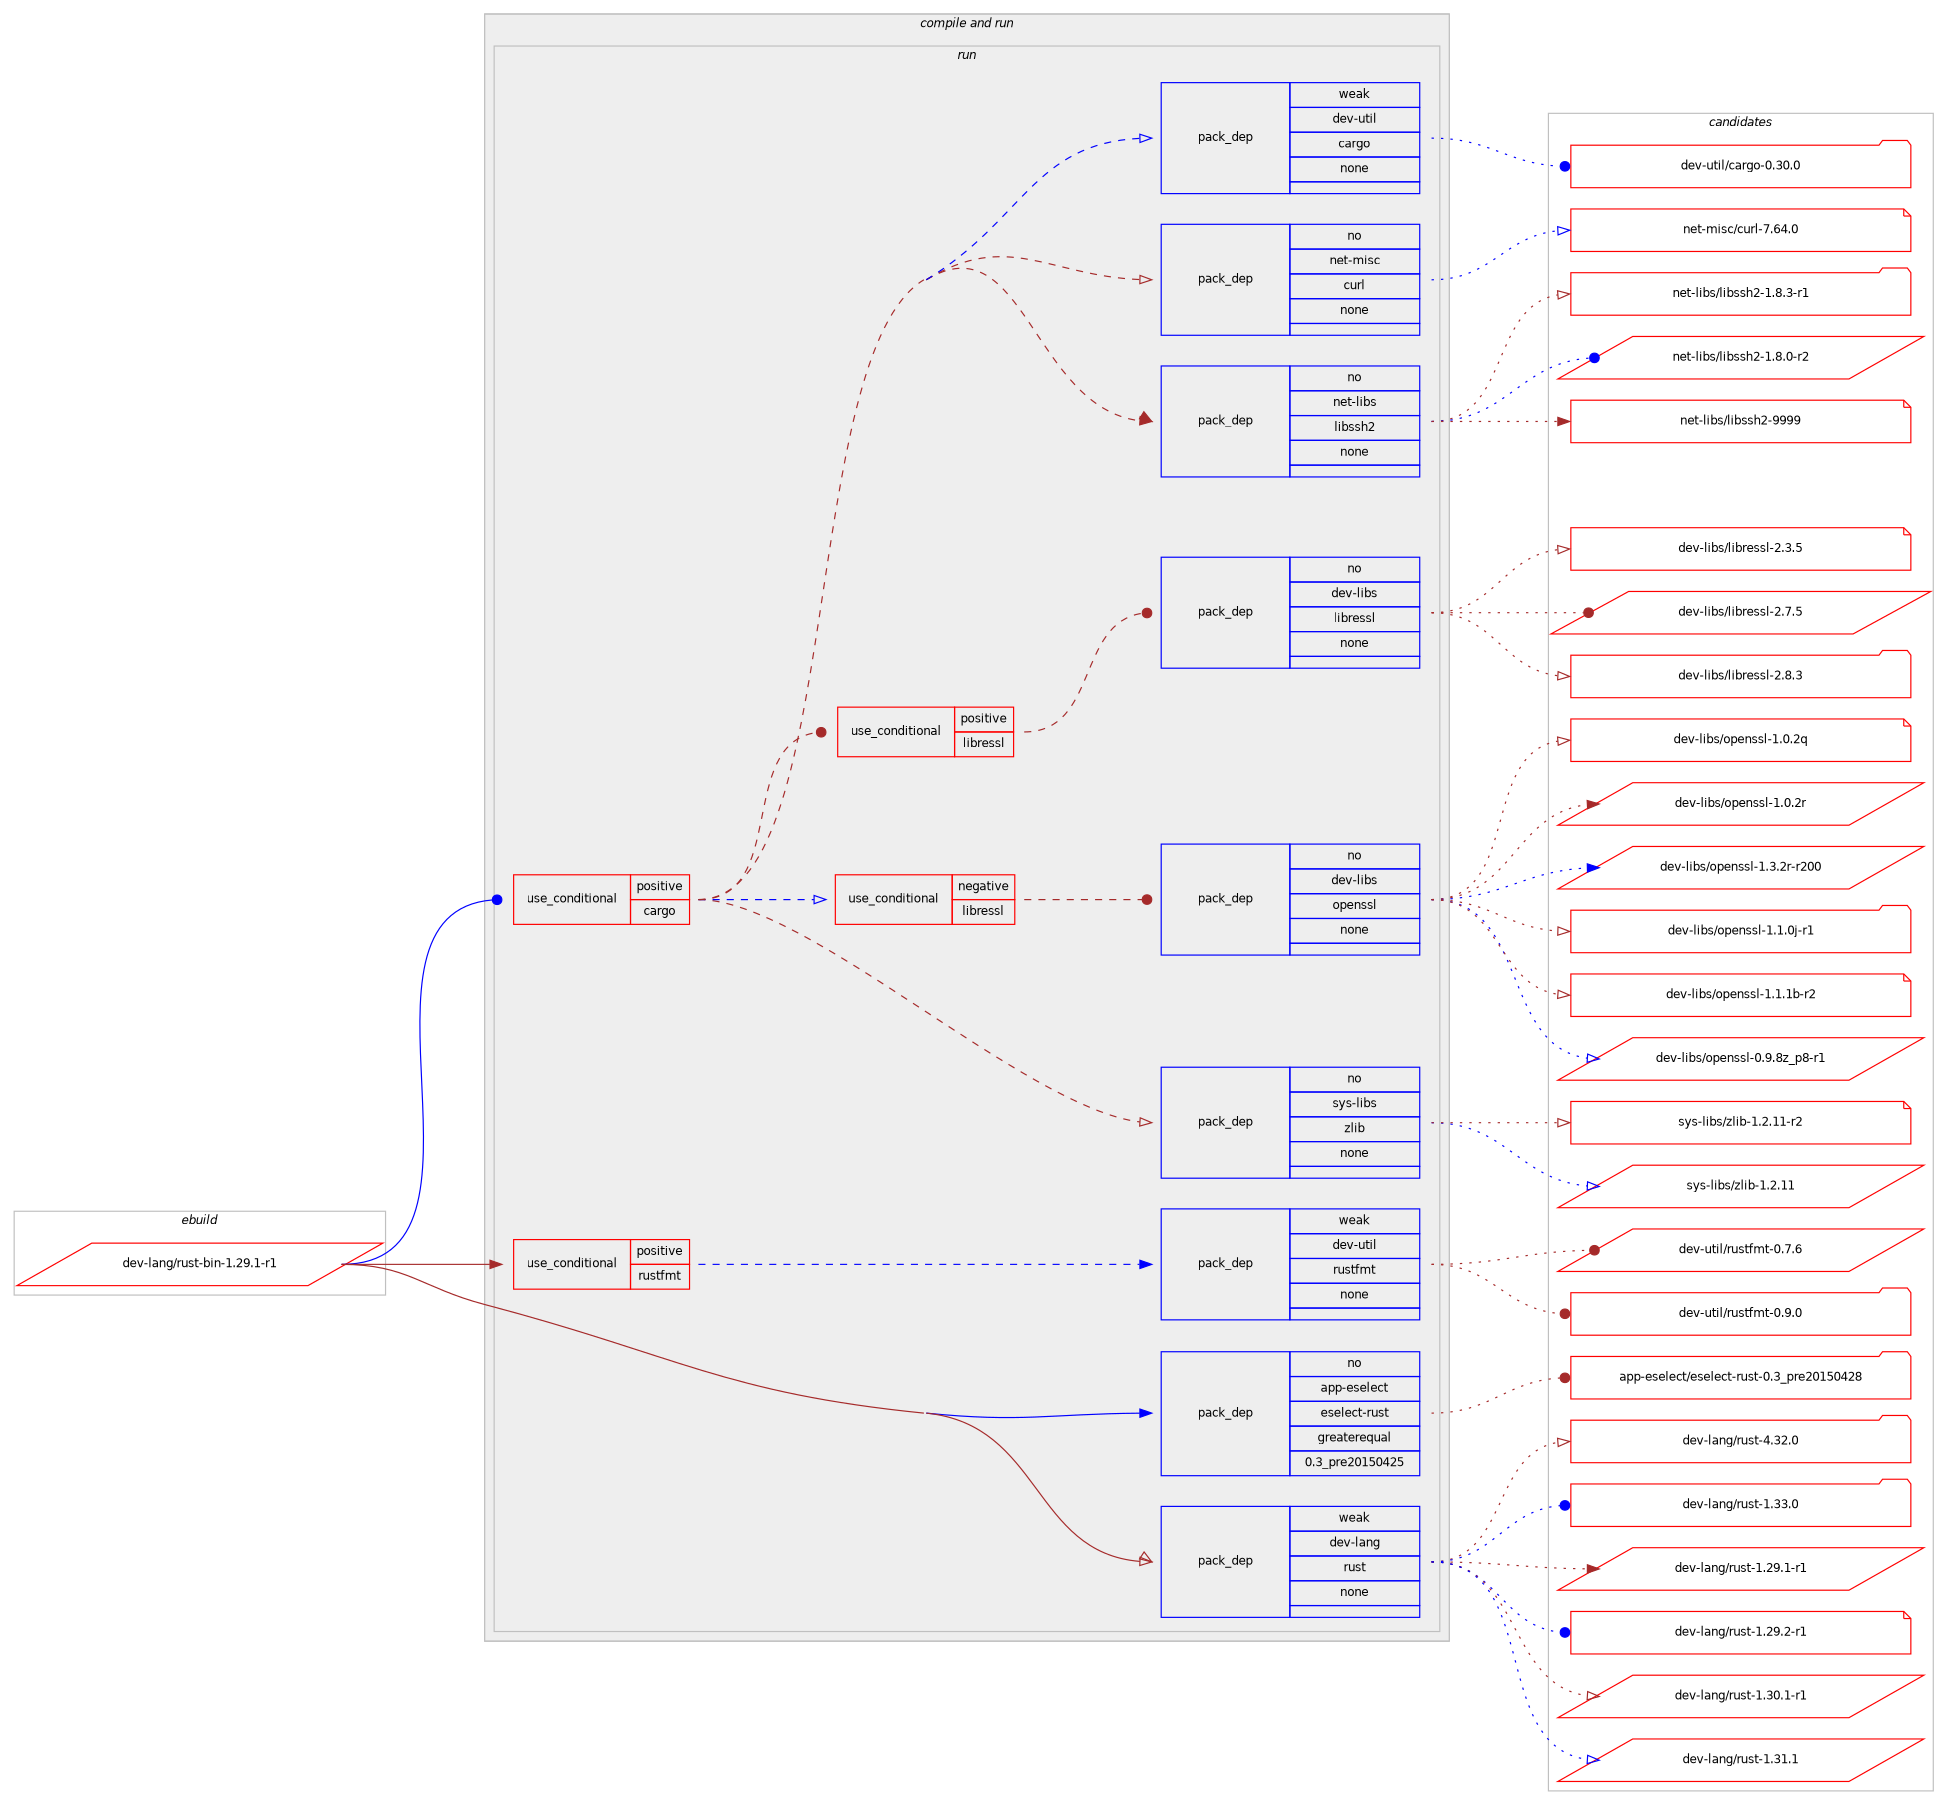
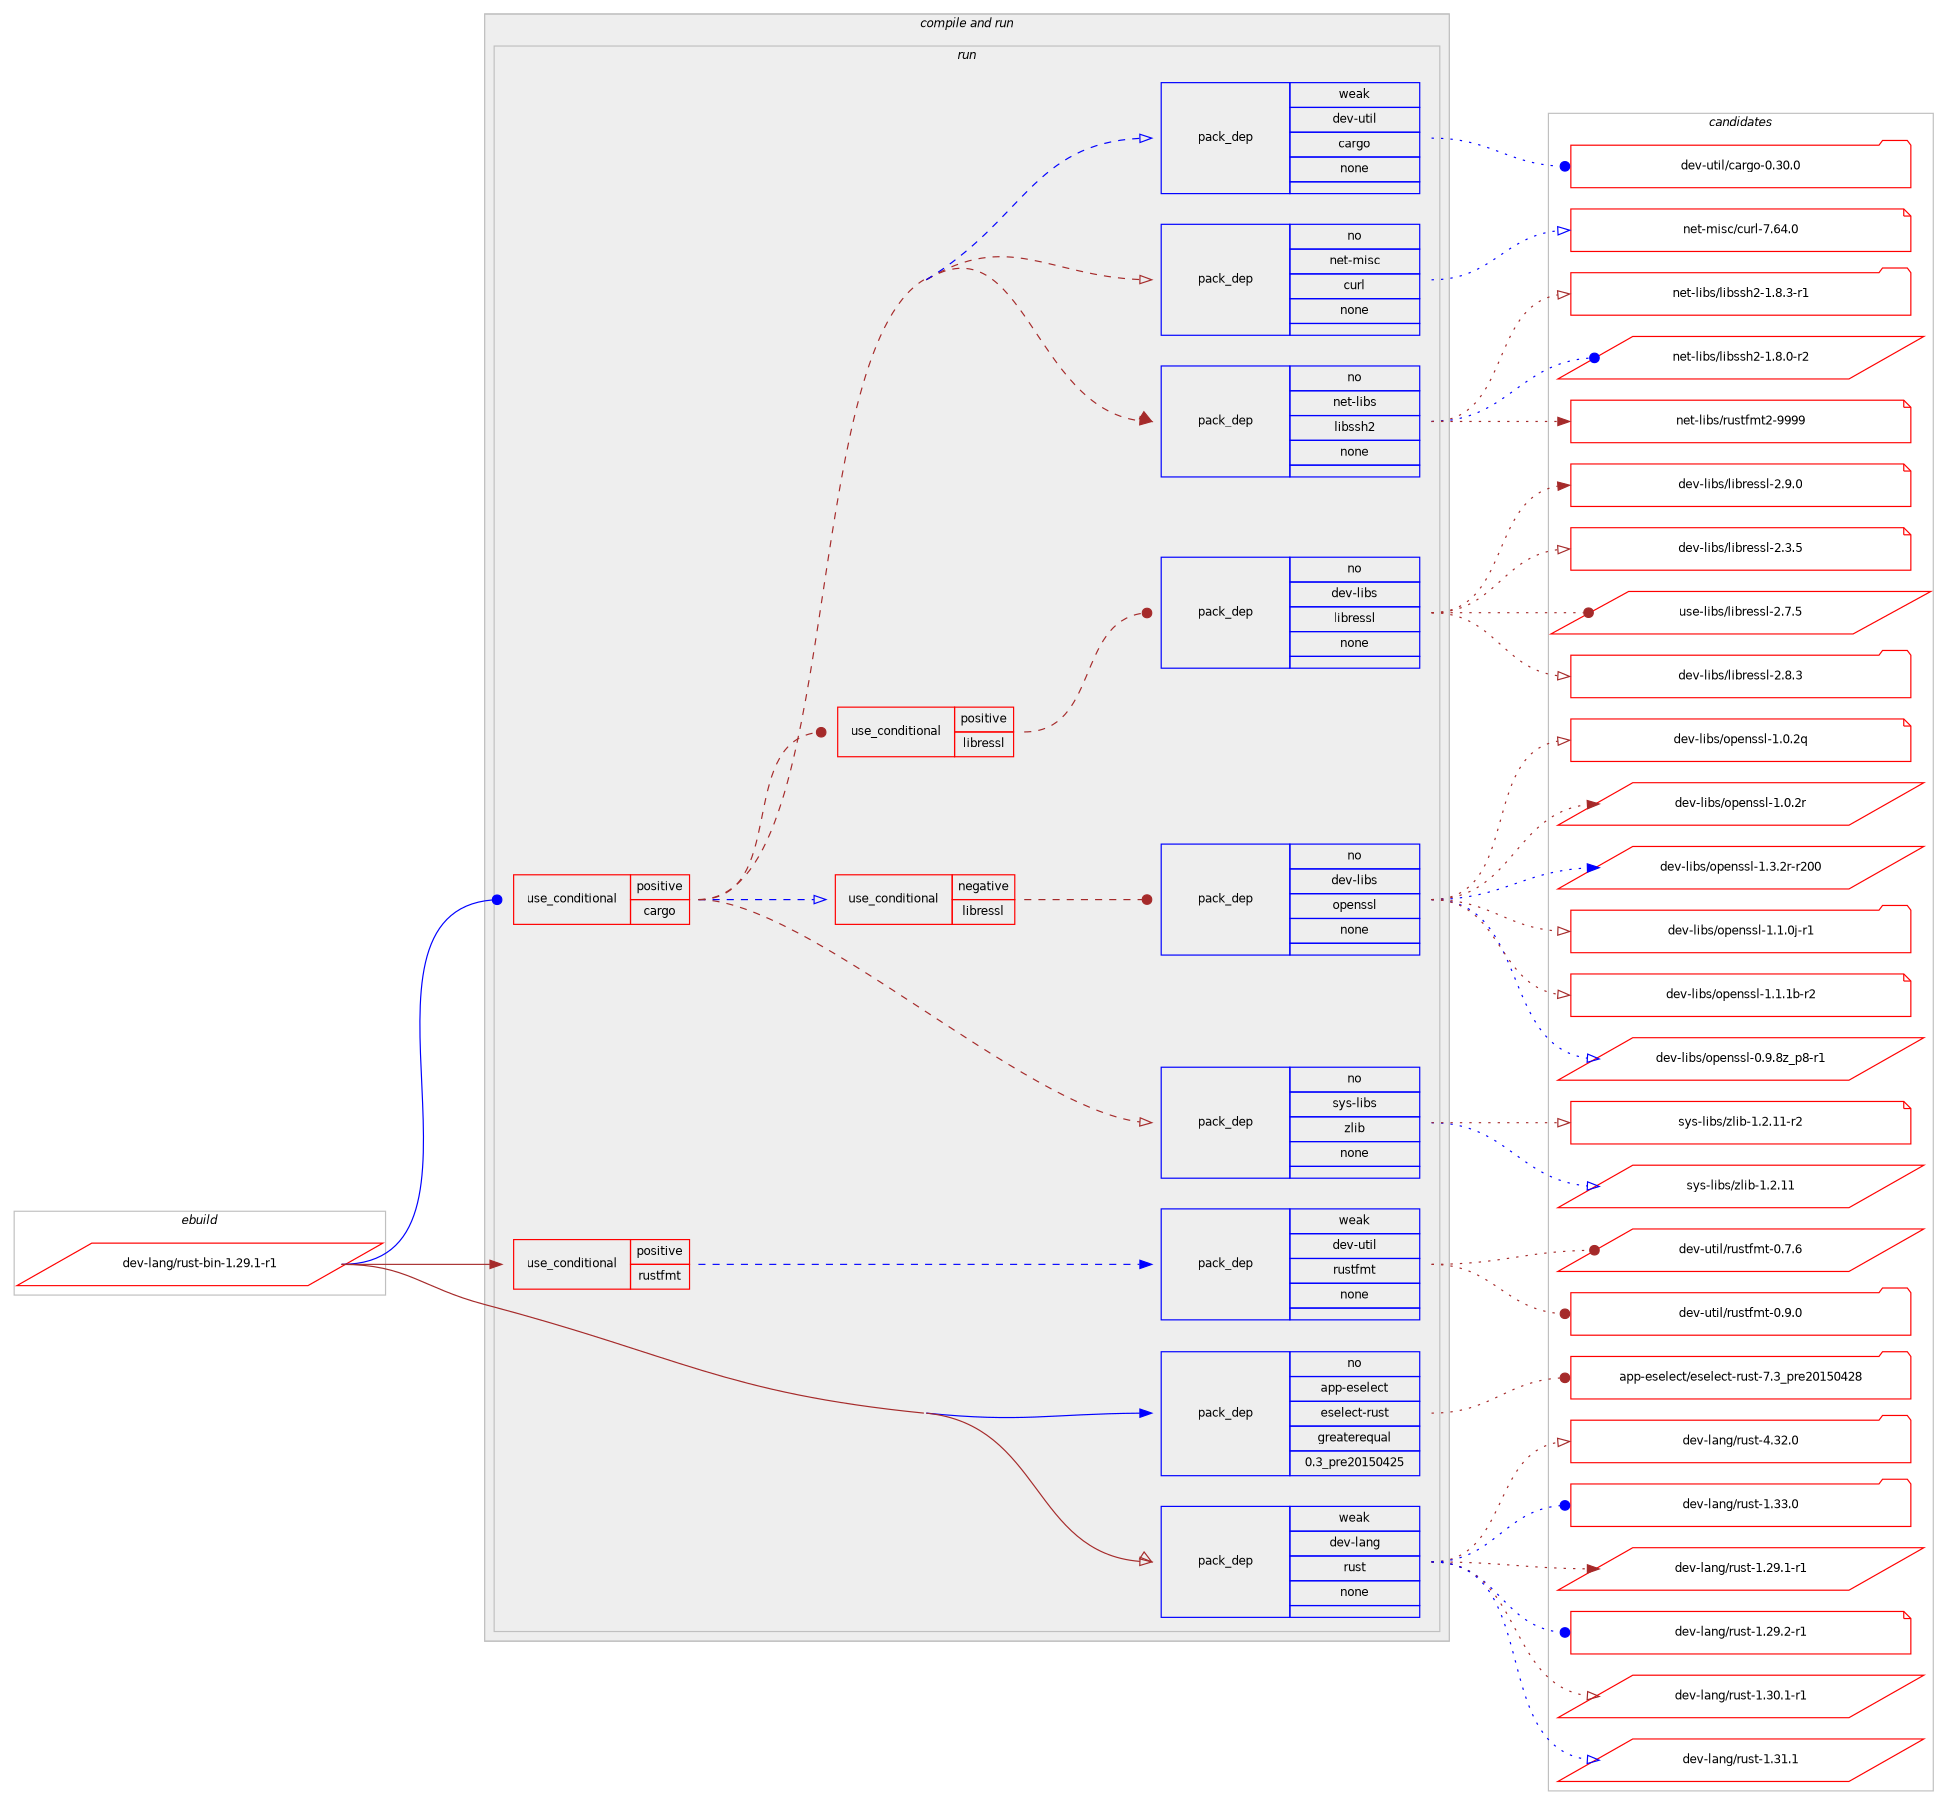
  digraph {
    compound=true
    concentrate=true
    fontname=Helvetica
    fontsize=10
    newrank=true
    rankdir=LR
    ranksep=1.5
    node [color=red fontname=Helvetica fontsize=10 shape=none]
    edge [arrowhead=onormal color=brown headport=w style=dotted tailport=e weight=100]
    n1 [label="dev-lang/rust-bin-1.29.1-r1" shape=parallelogram width=4]
    n2 [color=blue label=<<TABLE BORDER="0" CELLBORDER="1" CELLSPACING="0" CELLPADDING="4" WIDTH="220"><TR><TD ROWSPAN="6" CELLPADDING="30">pack_dep</TD></TR><TR><TD WIDTH="110">no</TD></TR><TR><TD>sys-libs</TD></TR><TR><TD>zlib</TD></TR><TR><TD>none</TD></TR><TR><TD></TD></TR></TABLE>>]
    n3 [color=blue label=<<TABLE BORDER="0" CELLBORDER="1" CELLSPACING="0" CELLPADDING="4" WIDTH="220"><TR><TD ROWSPAN="6" CELLPADDING="30">pack_dep</TD></TR><TR><TD WIDTH="110">no</TD></TR><TR><TD>dev-libs</TD></TR><TR><TD>openssl</TD></TR><TR><TD>none</TD></TR><TR><TD></TD></TR></TABLE>>]
    n4 [label=<<TABLE BORDER="0" CELLBORDER="1" CELLSPACING="0" CELLPADDING="4"><TR><TD ROWSPAN="3" CELLPADDING="10">use_conditional</TD></TR><TR><TD>negative</TD></TR><TR><TD>libressl</TD></TR></TABLE>>]
    n5 [color=blue label=<<TABLE BORDER="0" CELLBORDER="1" CELLSPACING="0" CELLPADDING="4" WIDTH="220"><TR><TD ROWSPAN="6" CELLPADDING="30">pack_dep</TD></TR><TR><TD WIDTH="110">no</TD></TR><TR><TD>dev-libs</TD></TR><TR><TD>libressl</TD></TR><TR><TD>none</TD></TR><TR><TD></TD></TR></TABLE>>]
    n6 [label=<<TABLE BORDER="0" CELLBORDER="1" CELLSPACING="0" CELLPADDING="4"><TR><TD ROWSPAN="3" CELLPADDING="10">use_conditional</TD></TR><TR><TD>positive</TD></TR><TR><TD>libressl</TD></TR></TABLE>>]
    n7 [color=blue label=<<TABLE BORDER="0" CELLBORDER="1" CELLSPACING="0" CELLPADDING="4" WIDTH="220"><TR><TD ROWSPAN="6" CELLPADDING="30">pack_dep</TD></TR><TR><TD WIDTH="110">no</TD></TR><TR><TD>net-libs</TD></TR><TR><TD>libssh2</TD></TR><TR><TD>none</TD></TR><TR><TD></TD></TR></TABLE>>]
    n8 [color=blue label=<<TABLE BORDER="0" CELLBORDER="1" CELLSPACING="0" CELLPADDING="4" WIDTH="220"><TR><TD ROWSPAN="6" CELLPADDING="30">pack_dep</TD></TR><TR><TD WIDTH="110">no</TD></TR><TR><TD>net-misc</TD></TR><TR><TD>curl</TD></TR><TR><TD>none</TD></TR><TR><TD></TD></TR></TABLE>>]
    n9 [color=blue label=<<TABLE BORDER="0" CELLBORDER="1" CELLSPACING="0" CELLPADDING="4" WIDTH="220"><TR><TD ROWSPAN="6" CELLPADDING="30">pack_dep</TD></TR><TR><TD WIDTH="110">weak</TD></TR><TR><TD>dev-util</TD></TR><TR><TD>cargo</TD></TR><TR><TD>none</TD></TR><TR><TD></TD></TR></TABLE>>]
    n10 [label=<<TABLE BORDER="0" CELLBORDER="1" CELLSPACING="0" CELLPADDING="4"><TR><TD ROWSPAN="3" CELLPADDING="10">use_conditional</TD></TR><TR><TD>positive</TD></TR><TR><TD>cargo</TD></TR></TABLE>>]
    n11 [color=blue label=<<TABLE BORDER="0" CELLBORDER="1" CELLSPACING="0" CELLPADDING="4" WIDTH="220"><TR><TD ROWSPAN="6" CELLPADDING="30">pack_dep</TD></TR><TR><TD WIDTH="110">weak</TD></TR><TR><TD>dev-util</TD></TR><TR><TD>rustfmt</TD></TR><TR><TD>none</TD></TR><TR><TD></TD></TR></TABLE>>]
    n12 [label=<<TABLE BORDER="0" CELLBORDER="1" CELLSPACING="0" CELLPADDING="4"><TR><TD ROWSPAN="3" CELLPADDING="10">use_conditional</TD></TR><TR><TD>positive</TD></TR><TR><TD>rustfmt</TD></TR></TABLE>>]
    n13 [color=blue label=<<TABLE BORDER="0" CELLBORDER="1" CELLSPACING="0" CELLPADDING="4" WIDTH="220"><TR><TD ROWSPAN="6" CELLPADDING="30">pack_dep</TD></TR><TR><TD WIDTH="110">no</TD></TR><TR><TD>app-eselect</TD></TR><TR><TD>eselect-rust</TD></TR><TR><TD>greaterequal</TD></TR><TR><TD>0.3_pre20150425</TD></TR></TABLE>>]
    n14 [color=blue label=<<TABLE BORDER="0" CELLBORDER="1" CELLSPACING="0" CELLPADDING="4" WIDTH="220"><TR><TD ROWSPAN="6" CELLPADDING="30">pack_dep</TD></TR><TR><TD WIDTH="110">weak</TD></TR><TR><TD>dev-lang</TD></TR><TR><TD>rust</TD></TR><TR><TD>none</TD></TR><TR><TD></TD></TR></TABLE>>]
    n15 [label="sys-libs/zlib-1.2.11" shape=parallelogram width=4]
    n16 [label="sys-libs/zlib-1.2.11-r2" shape=note width=4]
    n17 [label="dev-libs/openssl-0.9.8z_p8-r1" shape=parallelogram width=4]
    n18 [label="dev-libs/openssl-1.0.2q" shape=note width=4]
    n19 [label="dev-libs/openssl-1.0.2r" shape=parallelogram width=4]
    n20 [label="dev-libs/openssl-1.3.2r-r200" shape=parallelogram width=4]
    n21 [label="dev-libs/openssl-1.1.0j-r1" shape=folder width=4]
    n22 [label="dev-libs/openssl-1.1.1b-r2" shape=note width=4]
    n23 [label="dev-libs/libressl-2.3.5" shape=note width=4]
-   n24 [label="dev-libs/libressl-2.7.5" shape=parallelogram width=4]
+   n24 [label="use-libs/libressl-2.7.5" shape=parallelogram width=4]
    n25 [label="dev-libs/libressl-2.8.3" shape=folder width=4]
+   n26 [label="dev-libs/libressl-2.9.0" shape=note width=4]
    n27 [label="net-libs/libssh2-1.8.3-r1" shape=folder width=4]
    n28 [label="net-libs/libssh2-1.8.0-r2" shape=parallelogram width=4]
-   n29 [label="net-libs/libssh2-9999" shape=note width=4]
+   n29 [label="net-libs/rustfmt2-9999" shape=note width=4]
    n30 [label="net-misc/curl-7.64.0" shape=note width=4]
    n31 [label="dev-util/cargo-0.30.0" shape=folder width=4]
    n32 [label="dev-util/rustfmt-0.7.6" shape=parallelogram width=4]
    n33 [label="dev-util/rustfmt-0.9.0" shape=folder width=4]
-   n34 [label="app-eselect/eselect-rust-0.3_pre20150428" shape=folder width=4]
+   n34 [label="app-eselect/eselect-rust-7.3_pre20150428" shape=folder width=4]
    n35 [label="dev-lang/rust-1.29.1-r1" shape=parallelogram width=4]
    n36 [label="dev-lang/rust-1.29.2-r1" shape=note width=4]
    n37 [label="dev-lang/rust-1.30.1-r1" shape=parallelogram width=4]
    n38 [label="dev-lang/rust-1.31.1" shape=parallelogram width=4]
    n39 [label="dev-lang/rust-4.32.0" shape=folder width=4]
    n40 [label="dev-lang/rust-1.33.0" shape=folder width=4]
    subgraph cluster_1 {
      color=gray
      label=<<i>ebuild</i>>
      rank=same
      n1
    }
    subgraph cluster_2 {
      color=gray
      label=<<i>dependencies</i>>
      subgraph cluster_3 {
        color=gray
        fillcolor="#eeeeee"
        label=<<i>compile</i>>
        style=filled
      }
      subgraph cluster_4 {
        color=gray
        fillcolor="#eeeeee"
        label=<<i>compile and run</i>>
        style=filled
      }
      subgraph cluster_5 {
        color=gray
        fillcolor="#eeeeee"
        label=<<i>run</i>>
        style=filled
        subgraph sub_6 {
          color=gray
          fillcolor="#eeeeee"
          label=<<i>run</i>>
          style=filled
          n10
          subgraph sub_7 {
            color=gray
            fillcolor="#eeeeee"
            label=<<i>run</i>>
            style=filled
            n2
          }
          subgraph sub_8 {
            color=gray
            fillcolor="#eeeeee"
            label=<<i>run</i>>
            style=filled
            n4
            subgraph sub_9 {
              color=gray
              fillcolor="#eeeeee"
              label=<<i>run</i>>
              style=filled
              n3
            }
          }
          subgraph sub_10 {
            color=gray
            fillcolor="#eeeeee"
            label=<<i>run</i>>
            style=filled
            n6
            subgraph sub_11 {
              color=gray
              fillcolor="#eeeeee"
              label=<<i>run</i>>
              style=filled
              n5
            }
          }
          subgraph sub_12 {
            color=gray
            fillcolor="#eeeeee"
            label=<<i>run</i>>
            style=filled
            n7
          }
          subgraph sub_13 {
            color=gray
            fillcolor="#eeeeee"
            label=<<i>run</i>>
            style=filled
            n8
          }
          subgraph sub_14 {
            color=gray
            fillcolor="#eeeeee"
            label=<<i>run</i>>
            style=filled
            n9
          }
        }
        subgraph sub_15 {
          color=gray
          fillcolor="#eeeeee"
          label=<<i>run</i>>
          style=filled
          n12
          subgraph sub_16 {
            color=gray
            fillcolor="#eeeeee"
            label=<<i>run</i>>
            style=filled
            n11
          }
        }
        subgraph sub_17 {
          color=gray
          fillcolor="#eeeeee"
          label=<<i>run</i>>
          style=filled
          n13
        }
        subgraph sub_18 {
          color=gray
          fillcolor="#eeeeee"
          label=<<i>run</i>>
          style=filled
          n14
        }
      }
    }
    subgraph cluster_19 {
      color=gray
      label=<<i>candidates</i>>
      rank=same
      subgraph sub_20 {
        color=black
        label=<<i>candidates</i>>
        nodesep=1
        rank=same
        n15
        n16
      }
      subgraph sub_21 {
        color=black
        label=<<i>candidates</i>>
        nodesep=1
        rank=same
        n17
        n18
        n19
        n20
        n21
        n22
      }
      subgraph sub_22 {
        color=black
        label=<<i>candidates</i>>
        nodesep=1
        rank=same
        n23
        n24
        n25
+       n26
      }
      subgraph sub_23 {
        color=black
        label=<<i>candidates</i>>
        nodesep=1
        rank=same
        n27
        n28
        n29
      }
      subgraph sub_24 {
        color=black
        label=<<i>candidates</i>>
        nodesep=1
        rank=same
        n30
      }
      subgraph sub_25 {
        color=black
        label=<<i>candidates</i>>
        nodesep=1
        rank=same
        n31
      }
      subgraph sub_26 {
        color=black
        label=<<i>candidates</i>>
        nodesep=1
        rank=same
        n32
        n33
      }
      subgraph sub_27 {
        color=black
        label=<<i>candidates</i>>
        nodesep=1
        rank=same
        n34
      }
      subgraph sub_28 {
        color=black
        label=<<i>candidates</i>>
        nodesep=1
        rank=same
        n35
        n36
        n37
        n38
        n39
        n40
      }
    }
    n1 -> n10 [arrowhead=dot color=blue style=solid weight=20]
    n1 -> n12 [arrowhead=normal style=solid weight=20]
    n1 -> n13 [arrowhead=normal color=blue style=solid weight=20]
    n1 -> n14 [style=solid weight=20]
    n2 -> n15 [color=blue]
    n2 -> n16
    n3 -> n17 [color=blue]
    n3 -> n18
    n3 -> n19 [arrowhead=normal]
    n3 -> n20 [arrowhead=normal color=blue]
    n3 -> n21
    n3 -> n22
    n4 -> n3 [arrowhead=dot style=dashed weight=20]
    n5 -> n23
    n5 -> n24 [arrowhead=dot]
    n5 -> n25
+   n5 -> n26 [arrowhead=normal]
    n6 -> n5 [arrowhead=dot style=dashed weight=20]
    n7 -> n27
    n7 -> n28 [arrowhead=dot color=blue]
    n7 -> n29 [arrowhead=normal]
    n8 -> n30 [color=blue]
    n9 -> n31 [arrowhead=dot color=blue]
    n10 -> n2 [style=dashed weight=20]
    n10 -> n4 [color=blue style=dashed weight=20]
    n10 -> n6 [arrowhead=dot style=dashed weight=20]
    n10 -> n7 [arrowhead=normal style=dashed weight=20]
    n10 -> n8 [style=dashed weight=20]
    n10 -> n9 [color=blue style=dashed weight=20]
    n11 -> n32 [arrowhead=dot]
    n11 -> n33 [arrowhead=dot]
    n12 -> n11 [arrowhead=normal color=blue style=dashed weight=20]
    n13 -> n34 [arrowhead=dot]
    n14 -> n35 [arrowhead=normal]
    n14 -> n36 [arrowhead=dot color=blue]
    n14 -> n37
    n14 -> n38 [color=blue]
    n14 -> n39
    n14 -> n40 [arrowhead=dot color=blue]
  }
